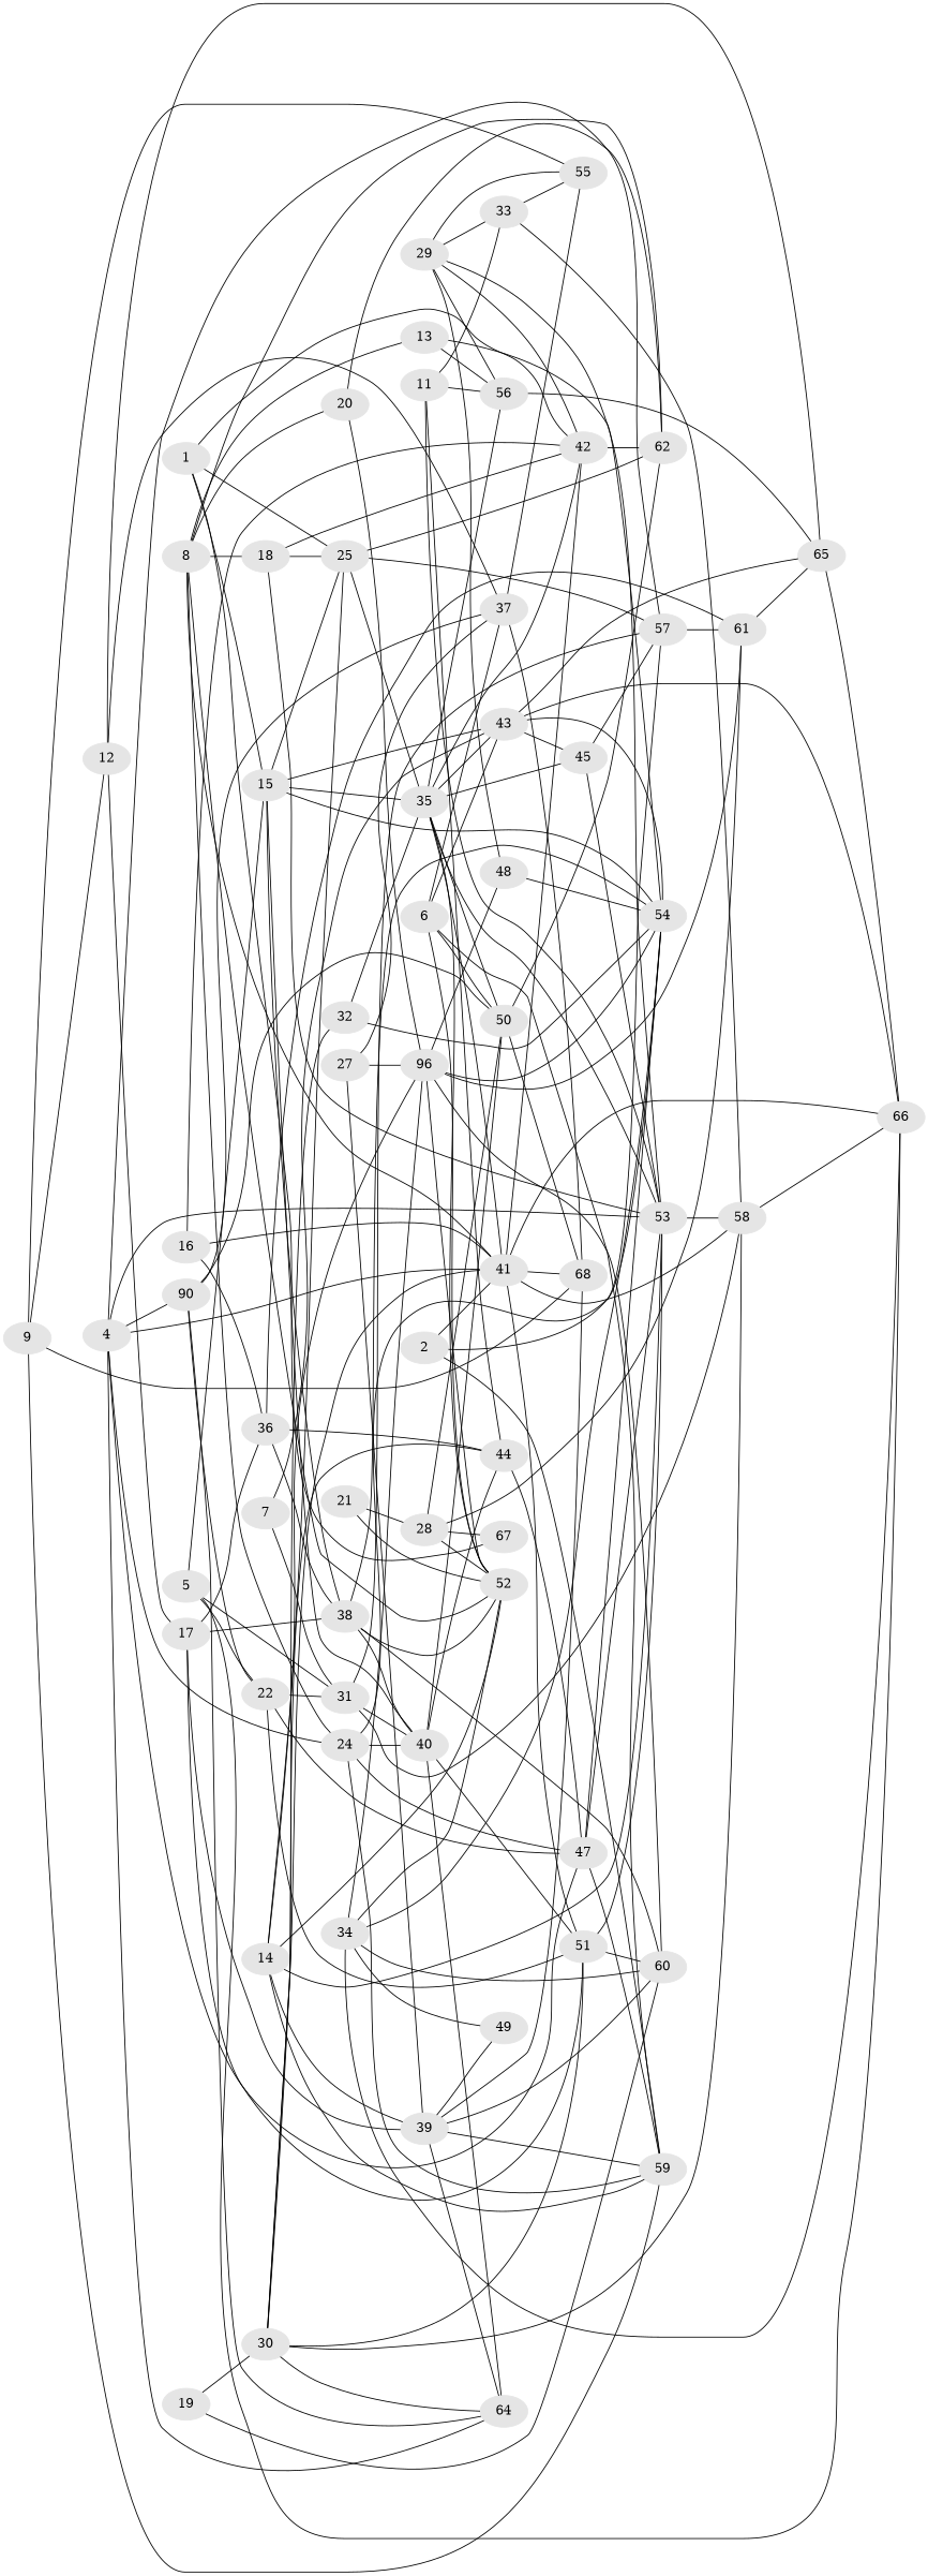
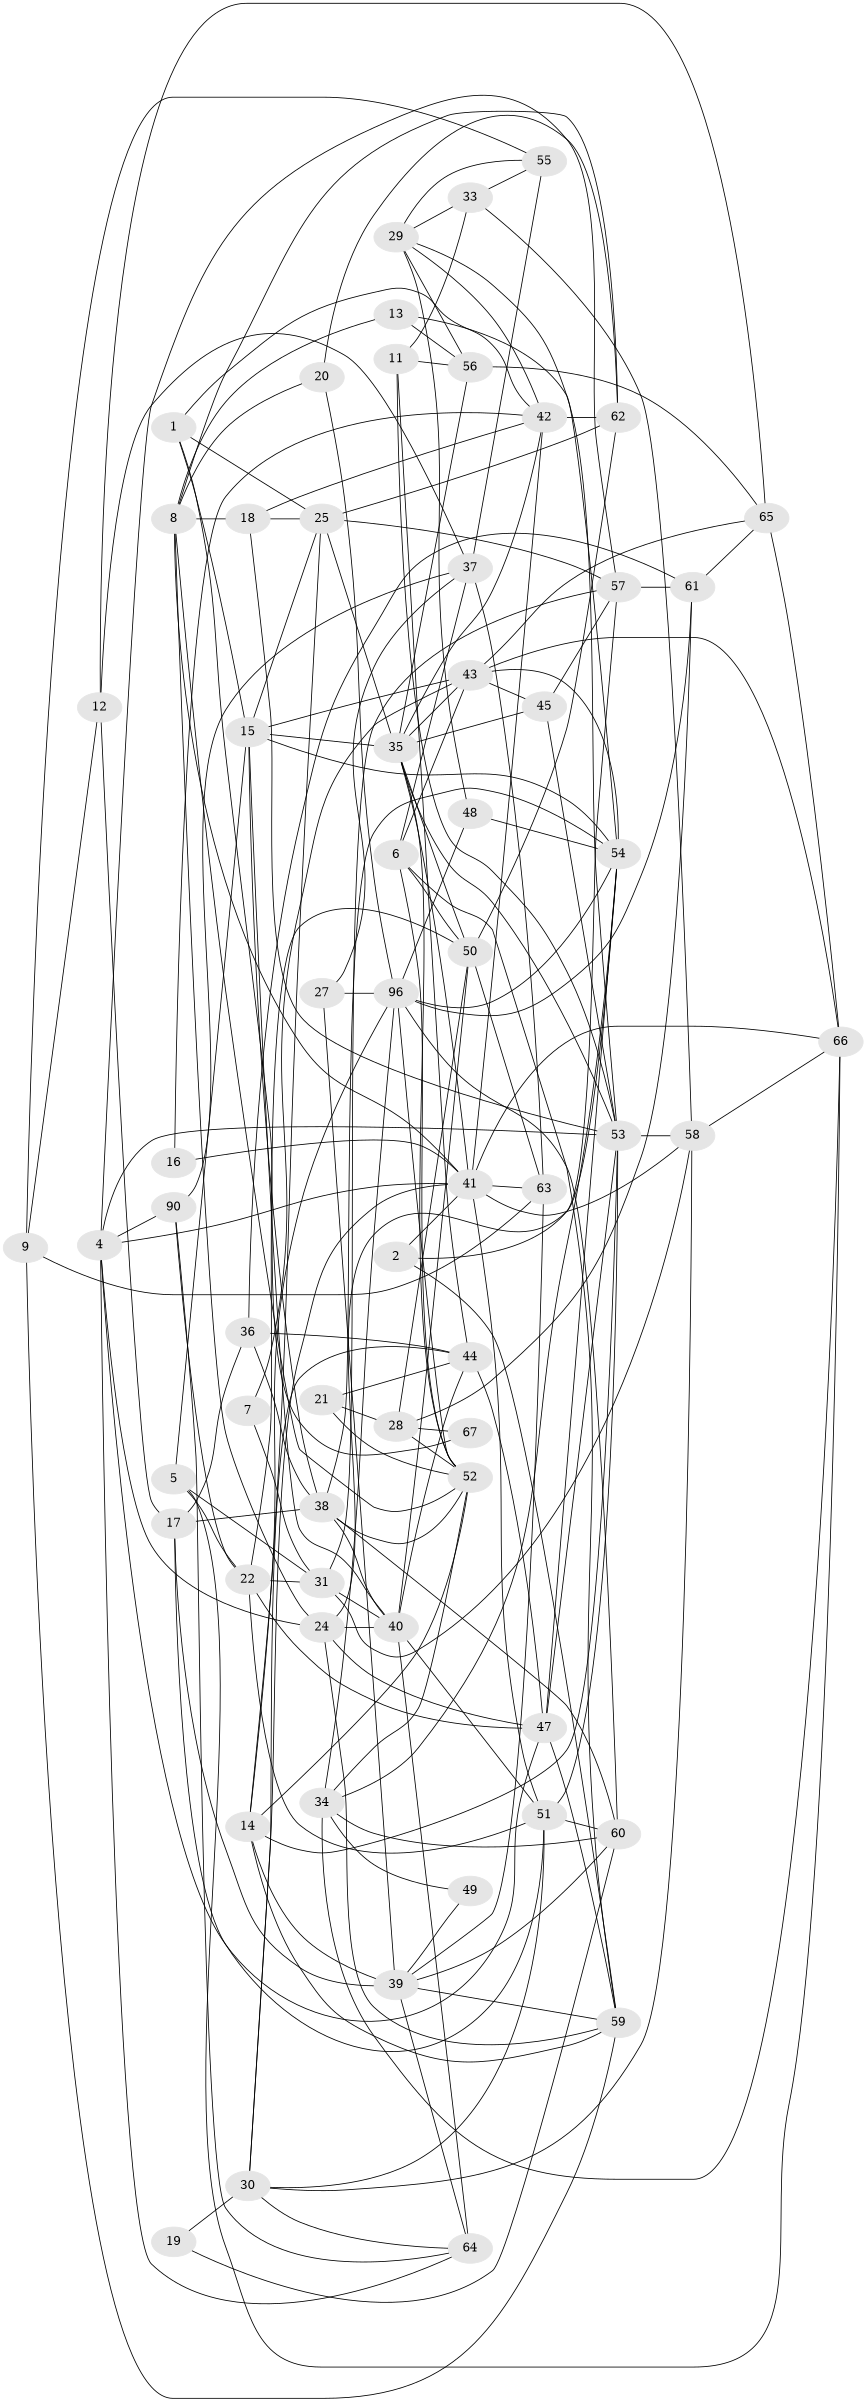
  graph {
    rankdir=LR
    node [color=gray90 style=filled]
    edge [weight=1.0]
    1
    15
    25
    42
    67
    43
    54
    35
    38
    40
    57
    62
    2
    41
    59
    66
-   63 [label=68]
+   63
    51
    58
    61
    5
    22
    31
    33
    55
    44
    47
    4
    n29 [label=90]
    24
    53
    64
    37
    50
    6
    52
    65
    45
    7
    8
    13
    18
    20
    56
    n45 [label=96]
    9
    12
    17
    11
    39
    36
-   32
    14
    60
    49
    48
    16
    19
    30
    21
    28
    34
    27
    29
    1 -- 15
    1 -- 25
    1 -- 42
    1 -- 67
    15 -- 25
    15 -- 43
    15 -- 54
    15 -- 35
    15 -- 38
    15 -- 40
    25 -- 35
    25 -- 57
    25 -- 62
    42 -- 62
    43 -- 54
    43 -- 66
    43 -- 65
    43 -- 45
    35 -- 42
    35 -- 43
    35 -- 41
    35 -- 53
    35 -- 50
    35 -- 52
    35 -- 45
    35 -- 56 [weight=2.0]
    38 -- 54
    38 -- 40
    38 -- 52
    38 -- 60
    40 -- 51
    40 -- 44
    40 -- 64
    40 -- 50
    57 -- 61
    2 -- 57
    2 -- 41
    2 -- 59
    41 -- 42
    41 -- 66
    41 -- 63
    41 -- 51
    41 -- 58
    51 -- 53
    51 -- 60
    58 -- 66
    61 -- 65
    5 -- 15
    5 -- 66
    5 -- 22
    5 -- 31
    22 -- 51
    22 -- 31
    22 -- 47
-   n29 -- 50
+   22 -- 50
    31 -- 40
    31 -- 57
    31 -- 58
    33 -- 58
    33 -- 55
    44 -- 47
    47 -- 54
    47 -- 59
    47 -- 53
    4 -- 57
    4 -- 41
    4 -- 47
    4 -- n29
    4 -- 24
    4 -- 53
    4 -- 64
    n29 -- 22 [weight=2.0]
    n29 -- 64
    n29 -- 37
    24 -- 54
    24 -- 40
    24 -- 59
    24 -- 47
    53 -- 58 [weight=2.0]
    37 -- 63
    37 -- 55
    50 -- 62
    50 -- 63
    6 -- 43
    6 -- 59
    6 -- 37
    6 -- 50
    6 -- 52
    65 -- 66
    45 -- 57
    45 -- 53
    7 -- 43
    7 -- 31
    8 -- 62
    8 -- 41
    8 -- 24
    8 -- 52
    8 -- 13
    8 -- 18
    8 -- 20
    13 -- 54
    13 -- 56
    18 -- 25
    18 -- 42
    18 -- 53
    20 -- 62
    20 -- n45
    56 -- 65
    n45 -- 54
    n45 -- 61
    n45 -- 52
    n45 -- 60
    n45 -- 48
    9 -- 59
    9 -- 63
    9 -- 55
    9 -- 12
    12 -- 37
    12 -- 65
    12 -- 17
    17 -- 38
    17 -- 51
    17 -- 39
    17 -- 36
    11 -- 33
    11 -- 44
    11 -- 53
    11 -- 56
    39 -- 59
    39 -- 63
    39 -- 64
    39 -- 60
    39 -- 49
    36 -- 38
    36 -- 61
    36 -- 44
-   32 -- 54
-   32 -- 35
    14 -- 25
    14 -- 59
    14 -- 53
    14 -- 52
    14 -- n45
    14 -- 39
    48 -- 54
    16 -- 42
    16 -- 41
-   16 -- 36
    19 -- 60
    19 -- 30
    30 -- 41
    30 -- 51
    30 -- 58
    30 -- 44
    30 -- 64
-   30 -- 32
+   21 -- 44
    21 -- 52 [weight=2.0]
    21 -- 28
    28 -- 67
    28 -- 61
    28 -- 50
    28 -- 52
    34 -- 54
    34 -- 66
    34 -- 52
    34 -- n45
    34 -- 60
    34 -- 49
    27 -- 37
    27 -- n45
    27 -- 39
    29 -- 42
    29 -- 33
    29 -- 55
    29 -- 53
    29 -- 56
    29 -- 48
  }
